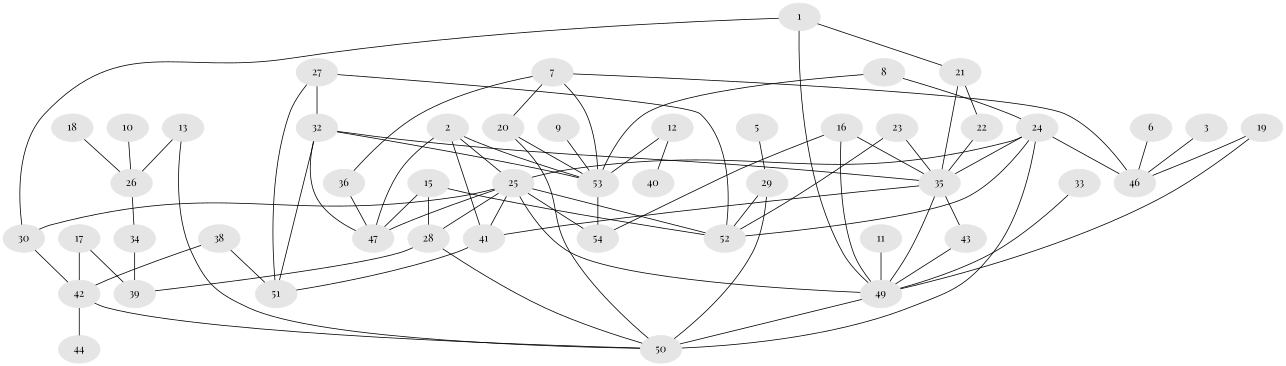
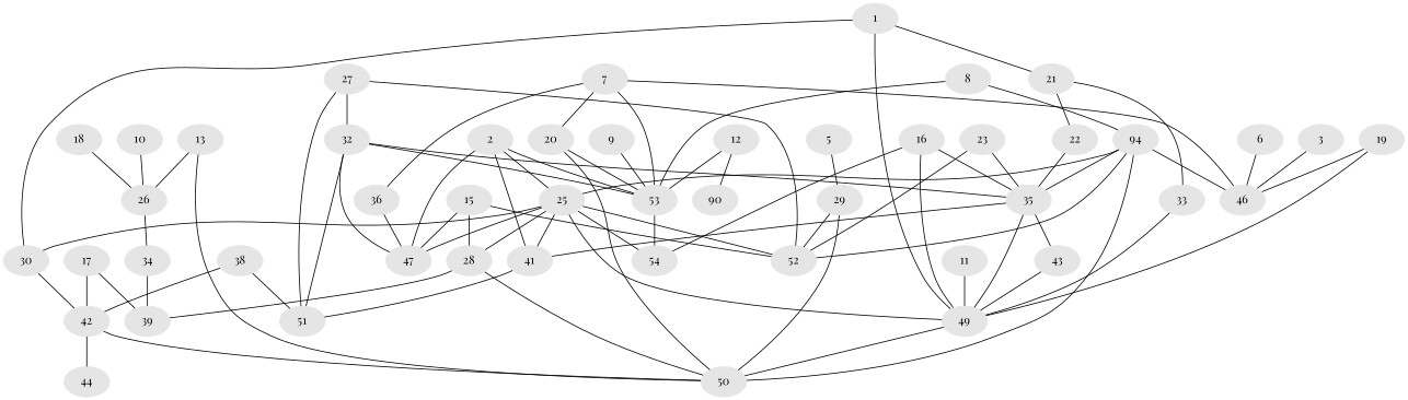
  graph {
    fontname="Playfair Display"
    node [color=gray90 fontname="Playfair Display" style=filled]
    edge [fontname="Playfair Display" weight=1.0]
    1
    21
    30
    49
    35
    22
    42
    50
    2
    25
    41
    47
    53
    28
    52
    54
    51
    3
    46
    5
    29
    6
    7
    20
    36
    8
-   24
+   24 [label=94]
    9
    10
    26
    34
    11
    12
-   40
+   40 [label=90]
    13
    15
    39
    16
    43
    17
    44
    18
    19
    23
    27
    32
    33
    38
    1 -- 21
    1 -- 30
    1 -- 49
-   21 -- 35
+   21 -- 33
    21 -- 22
    30 -- 42 [weight=2.0]
    49 -- 50
    35 -- 49
    35 -- 41
    35 -- 43 [weight=3.0]
    22 -- 35
    42 -- 50
    42 -- 44
    2 -- 25
    2 -- 41
    2 -- 47
    2 -- 53
    25 -- 30 [weight=3.0]
    25 -- 49 [weight=2.0]
    25 -- 41
    25 -- 47
    25 -- 28
    25 -- 52
    25 -- 54
    41 -- 51
    53 -- 54
    28 -- 50
    28 -- 39
    3 -- 46
    5 -- 29
    29 -- 50 [weight=2.0]
    29 -- 52
    6 -- 46
    7 -- 53
    7 -- 46
    7 -- 20
    7 -- 36
    20 -- 50
    20 -- 53
    36 -- 47
    8 -- 53
    8 -- 24
    24 -- 35
    24 -- 50
    24 -- 25 [weight=2.0]
    24 -- 52
    24 -- 46 [weight=3.0]
    9 -- 53
    10 -- 26
    26 -- 34
    34 -- 39
    11 -- 49
    12 -- 53
    12 -- 40
    13 -- 50
    13 -- 26
    15 -- 47
    15 -- 28
    15 -- 52
    16 -- 49
    16 -- 35
    16 -- 54
    43 -- 49 [weight=2.0]
    17 -- 42
    17 -- 39
    18 -- 26
    19 -- 49
    19 -- 46
    23 -- 35
    23 -- 52
    27 -- 52
    27 -- 51
    27 -- 32
    32 -- 35
    32 -- 47
    32 -- 53
    32 -- 51
    33 -- 49
    38 -- 42
    38 -- 51
  }
